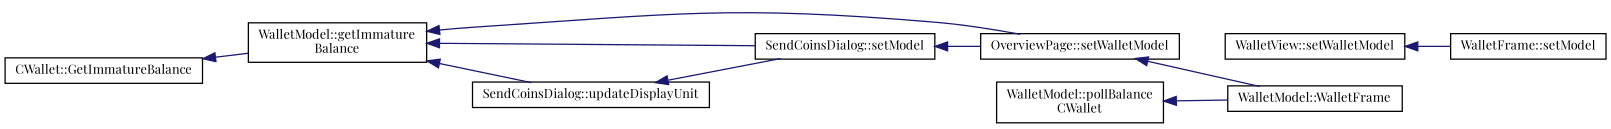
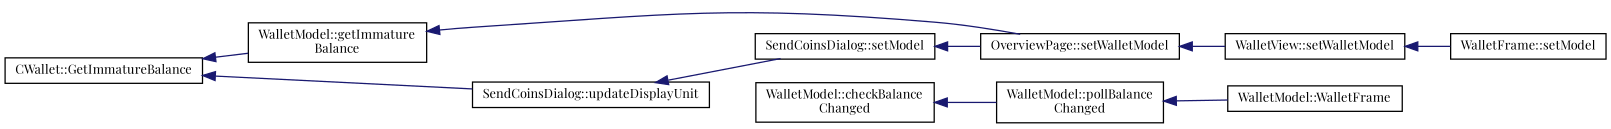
  digraph {
    fontname="Playfair Display"
    rankdir=LR
    node [color=black fillcolor=white fontname="Playfair Display" fontsize=10 shape=record style=filled]
    edge [color=midnightblue dir=back fontname="Playfair Display" fontsize=10 labelfontname=Helvetica labelfontsize=10 style=solid]
    n1 [height=0.2 label="CWallet::GetImmatureBalance" width=0.4]
    n2 [height=0.2 label="WalletModel::getImmature\lBalance" width=0.4]
    n3 [height=0.2 label="OverviewPage::setWalletModel" width=0.4]
    n4 [height=0.2 label="SendCoinsDialog::setModel" width=0.4]
    n5 [height=0.2 label="SendCoinsDialog::updateDisplayUnit" width=0.4]
    n6 [height=0.2 label="WalletView::setWalletModel" width=0.4]
-   n8 [height=0.2 label="WalletModel::pollBalance\lCWallet" width=0.4]
+   n7 [height=0.2 label="WalletModel::checkBalance\lChanged" width=0.4]
+   n8 [height=0.2 label="WalletModel::pollBalance\lChanged" width=0.4]
    n9 [height=0.2 label="WalletFrame::setModel" width=0.4]
    n10 [height=0.2 label="WalletModel::WalletFrame" width=0.4]
    n1 -> n2
    n2 -> n3
-   n2 -> n4
-   n2 -> n5
-   n3 -> n10
+   n1 -> n5
+   n3 -> n6
    n4 -> n3
    n5 -> n4
    n6 -> n9
+   n7 -> n8
    n8 -> n10
  }
